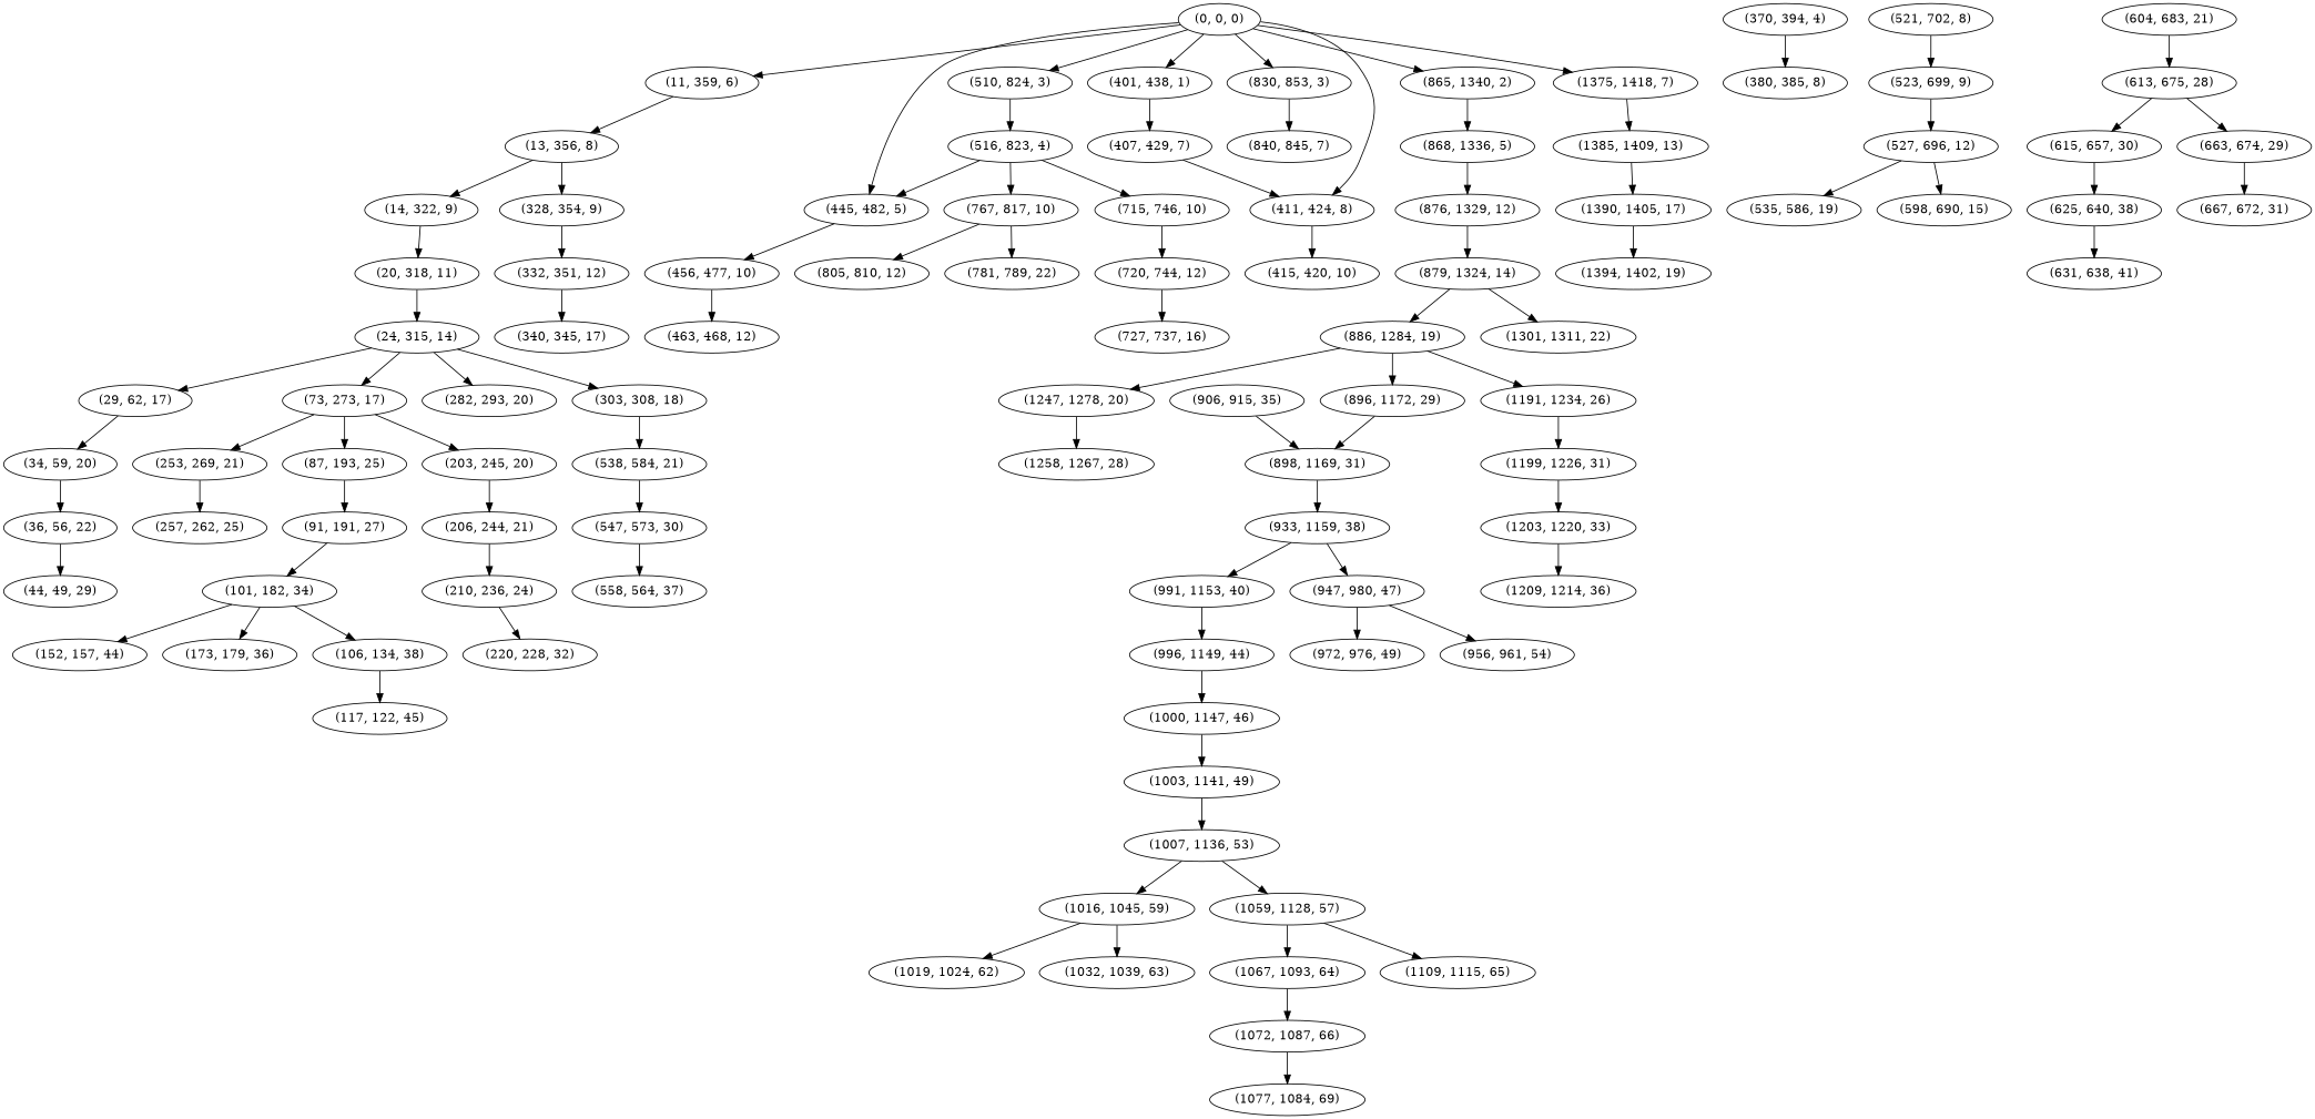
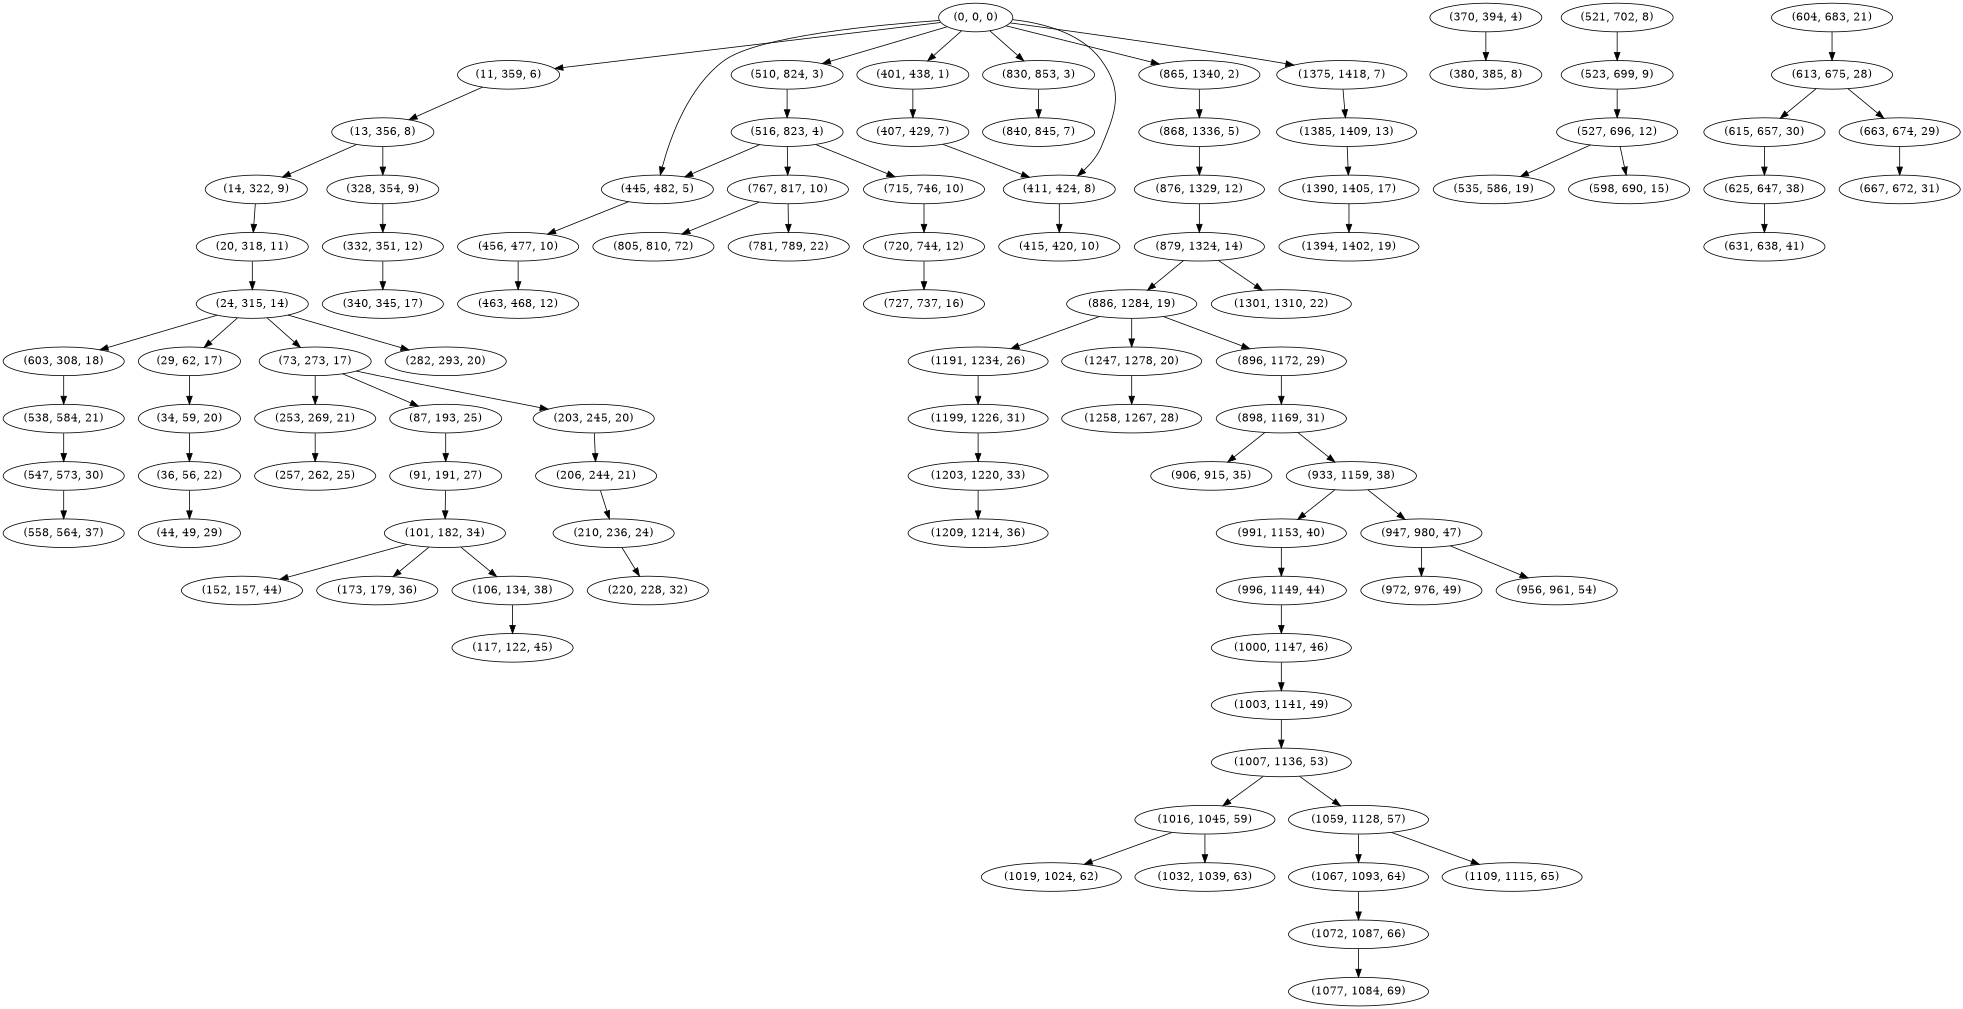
  digraph {
    "(0, 0, 0)"
    "(11, 359, 6)"
    "(401, 438, 1)"
    "(445, 482, 5)"
    "(510, 824, 3)"
    "(830, 853, 3)"
    "(865, 1340, 2)"
    "(1375, 1418, 7)"
    "(411, 424, 8)"
    "(13, 356, 8)"
    "(370, 394, 4)"
    "(380, 385, 8)"
    "(407, 429, 7)"
    "(456, 477, 10)"
    "(516, 823, 4)"
    "(840, 845, 7)"
    "(868, 1336, 5)"
    "(1385, 1409, 13)"
    "(14, 322, 9)"
    "(328, 354, 9)"
    "(20, 318, 11)"
    "(332, 351, 12)"
    "(24, 315, 14)"
    "(29, 62, 17)"
    "(73, 273, 17)"
    "(282, 293, 20)"
-   "(303, 308, 18)"
+   "(303, 308, 18)" [label="(603, 308, 18)"]
    "(34, 59, 20)"
    "(87, 193, 25)"
    "(203, 245, 20)"
    "(253, 269, 21)"
    "(538, 584, 21)"
    "(36, 56, 22)"
    "(44, 49, 29)"
    "(91, 191, 27)"
    "(206, 244, 21)"
    "(257, 262, 25)"
    "(101, 182, 34)"
    "(106, 134, 38)"
    "(152, 157, 44)"
    "(173, 179, 36)"
    "(117, 122, 45)"
    "(210, 236, 24)"
    "(220, 228, 32)"
    "(340, 345, 17)"
    "(415, 420, 10)"
    "(463, 468, 12)"
    "(715, 746, 10)"
    "(767, 817, 10)"
    "(521, 702, 8)"
    "(523, 699, 9)"
    "(720, 744, 12)"
    "(781, 789, 22)"
-   "(805, 810, 12)"
+   "(805, 810, 12)" [label="(805, 810, 72)"]
    "(527, 696, 12)"
    "(535, 586, 19)"
    "(598, 690, 15)"
    "(547, 573, 30)"
    "(558, 564, 37)"
    "(604, 683, 21)"
    "(613, 675, 28)"
    "(615, 657, 30)"
    "(663, 674, 29)"
-   "(625, 647, 38)" [label="(625, 640, 38)"]
+   "(625, 647, 38)"
    "(667, 672, 31)"
    "(631, 638, 41)"
    "(727, 737, 16)"
    "(876, 1329, 12)"
    "(879, 1324, 14)"
    "(886, 1284, 19)"
-   "(1301, 1310, 22)" [label="(1301, 1311, 22)"]
+   "(1301, 1310, 22)"
    "(896, 1172, 29)"
    "(1191, 1234, 26)"
    "(1247, 1278, 20)"
    "(898, 1169, 31)"
    "(1199, 1226, 31)"
    "(1258, 1267, 28)"
    "(906, 915, 35)"
    "(933, 1159, 38)"
    "(947, 980, 47)"
    "(991, 1153, 40)"
    "(956, 961, 54)"
    "(972, 976, 49)"
    "(996, 1149, 44)"
    "(1000, 1147, 46)"
    "(1003, 1141, 49)"
    "(1007, 1136, 53)"
    "(1016, 1045, 59)"
    "(1059, 1128, 57)"
    "(1019, 1024, 62)"
    "(1032, 1039, 63)"
    "(1067, 1093, 64)"
    "(1109, 1115, 65)"
    "(1072, 1087, 66)"
    "(1077, 1084, 69)"
    "(1203, 1220, 33)"
    "(1209, 1214, 36)"
    "(1390, 1405, 17)"
    "(1394, 1402, 19)"
    "(0, 0, 0)" -> "(11, 359, 6)"
    "(0, 0, 0)" -> "(401, 438, 1)"
    "(0, 0, 0)" -> "(445, 482, 5)"
    "(0, 0, 0)" -> "(510, 824, 3)"
    "(0, 0, 0)" -> "(830, 853, 3)"
    "(0, 0, 0)" -> "(865, 1340, 2)"
    "(0, 0, 0)" -> "(1375, 1418, 7)"
    "(0, 0, 0)" -> "(411, 424, 8)"
    "(11, 359, 6)" -> "(13, 356, 8)"
    "(401, 438, 1)" -> "(407, 429, 7)"
    "(445, 482, 5)" -> "(456, 477, 10)"
    "(510, 824, 3)" -> "(516, 823, 4)"
    "(830, 853, 3)" -> "(840, 845, 7)"
    "(865, 1340, 2)" -> "(868, 1336, 5)"
    "(1375, 1418, 7)" -> "(1385, 1409, 13)"
    "(411, 424, 8)" -> "(415, 420, 10)"
    "(13, 356, 8)" -> "(14, 322, 9)"
    "(13, 356, 8)" -> "(328, 354, 9)"
    "(370, 394, 4)" -> "(380, 385, 8)"
    "(407, 429, 7)" -> "(411, 424, 8)"
    "(456, 477, 10)" -> "(463, 468, 12)"
    "(516, 823, 4)" -> "(445, 482, 5)"
    "(516, 823, 4)" -> "(715, 746, 10)"
    "(516, 823, 4)" -> "(767, 817, 10)"
    "(868, 1336, 5)" -> "(876, 1329, 12)"
    "(1385, 1409, 13)" -> "(1390, 1405, 17)"
    "(14, 322, 9)" -> "(20, 318, 11)"
    "(328, 354, 9)" -> "(332, 351, 12)"
    "(20, 318, 11)" -> "(24, 315, 14)"
    "(332, 351, 12)" -> "(340, 345, 17)"
    "(24, 315, 14)" -> "(29, 62, 17)"
    "(24, 315, 14)" -> "(73, 273, 17)"
    "(24, 315, 14)" -> "(282, 293, 20)"
    "(24, 315, 14)" -> "(303, 308, 18)"
    "(29, 62, 17)" -> "(34, 59, 20)"
    "(73, 273, 17)" -> "(87, 193, 25)"
    "(73, 273, 17)" -> "(203, 245, 20)"
    "(73, 273, 17)" -> "(253, 269, 21)"
    "(303, 308, 18)" -> "(538, 584, 21)"
    "(34, 59, 20)" -> "(36, 56, 22)"
    "(87, 193, 25)" -> "(91, 191, 27)"
    "(203, 245, 20)" -> "(206, 244, 21)"
    "(253, 269, 21)" -> "(257, 262, 25)"
    "(538, 584, 21)" -> "(547, 573, 30)"
    "(36, 56, 22)" -> "(44, 49, 29)"
    "(91, 191, 27)" -> "(101, 182, 34)"
    "(206, 244, 21)" -> "(210, 236, 24)"
    "(101, 182, 34)" -> "(106, 134, 38)"
    "(101, 182, 34)" -> "(152, 157, 44)"
    "(101, 182, 34)" -> "(173, 179, 36)"
    "(106, 134, 38)" -> "(117, 122, 45)"
    "(210, 236, 24)" -> "(220, 228, 32)"
    "(715, 746, 10)" -> "(720, 744, 12)"
    "(767, 817, 10)" -> "(781, 789, 22)"
    "(767, 817, 10)" -> "(805, 810, 12)"
    "(521, 702, 8)" -> "(523, 699, 9)"
    "(523, 699, 9)" -> "(527, 696, 12)"
    "(720, 744, 12)" -> "(727, 737, 16)"
    "(527, 696, 12)" -> "(535, 586, 19)"
    "(527, 696, 12)" -> "(598, 690, 15)"
    "(547, 573, 30)" -> "(558, 564, 37)"
    "(604, 683, 21)" -> "(613, 675, 28)"
    "(613, 675, 28)" -> "(615, 657, 30)"
    "(613, 675, 28)" -> "(663, 674, 29)"
    "(615, 657, 30)" -> "(625, 647, 38)"
    "(663, 674, 29)" -> "(667, 672, 31)"
    "(625, 647, 38)" -> "(631, 638, 41)"
    "(876, 1329, 12)" -> "(879, 1324, 14)"
    "(879, 1324, 14)" -> "(886, 1284, 19)"
    "(879, 1324, 14)" -> "(1301, 1310, 22)"
    "(886, 1284, 19)" -> "(896, 1172, 29)"
    "(886, 1284, 19)" -> "(1191, 1234, 26)"
    "(886, 1284, 19)" -> "(1247, 1278, 20)"
    "(896, 1172, 29)" -> "(898, 1169, 31)"
    "(1191, 1234, 26)" -> "(1199, 1226, 31)"
    "(1247, 1278, 20)" -> "(1258, 1267, 28)"
-   "(906, 915, 35)" -> "(898, 1169, 31)"
+   "(898, 1169, 31)" -> "(906, 915, 35)"
    "(898, 1169, 31)" -> "(933, 1159, 38)"
    "(1199, 1226, 31)" -> "(1203, 1220, 33)"
    "(933, 1159, 38)" -> "(947, 980, 47)"
    "(933, 1159, 38)" -> "(991, 1153, 40)"
    "(947, 980, 47)" -> "(956, 961, 54)"
    "(947, 980, 47)" -> "(972, 976, 49)"
    "(991, 1153, 40)" -> "(996, 1149, 44)"
    "(996, 1149, 44)" -> "(1000, 1147, 46)"
    "(1000, 1147, 46)" -> "(1003, 1141, 49)"
    "(1003, 1141, 49)" -> "(1007, 1136, 53)"
    "(1007, 1136, 53)" -> "(1016, 1045, 59)"
    "(1007, 1136, 53)" -> "(1059, 1128, 57)"
    "(1016, 1045, 59)" -> "(1019, 1024, 62)"
    "(1016, 1045, 59)" -> "(1032, 1039, 63)"
    "(1059, 1128, 57)" -> "(1067, 1093, 64)"
    "(1059, 1128, 57)" -> "(1109, 1115, 65)"
    "(1067, 1093, 64)" -> "(1072, 1087, 66)"
    "(1072, 1087, 66)" -> "(1077, 1084, 69)"
    "(1203, 1220, 33)" -> "(1209, 1214, 36)"
    "(1390, 1405, 17)" -> "(1394, 1402, 19)"
  }
